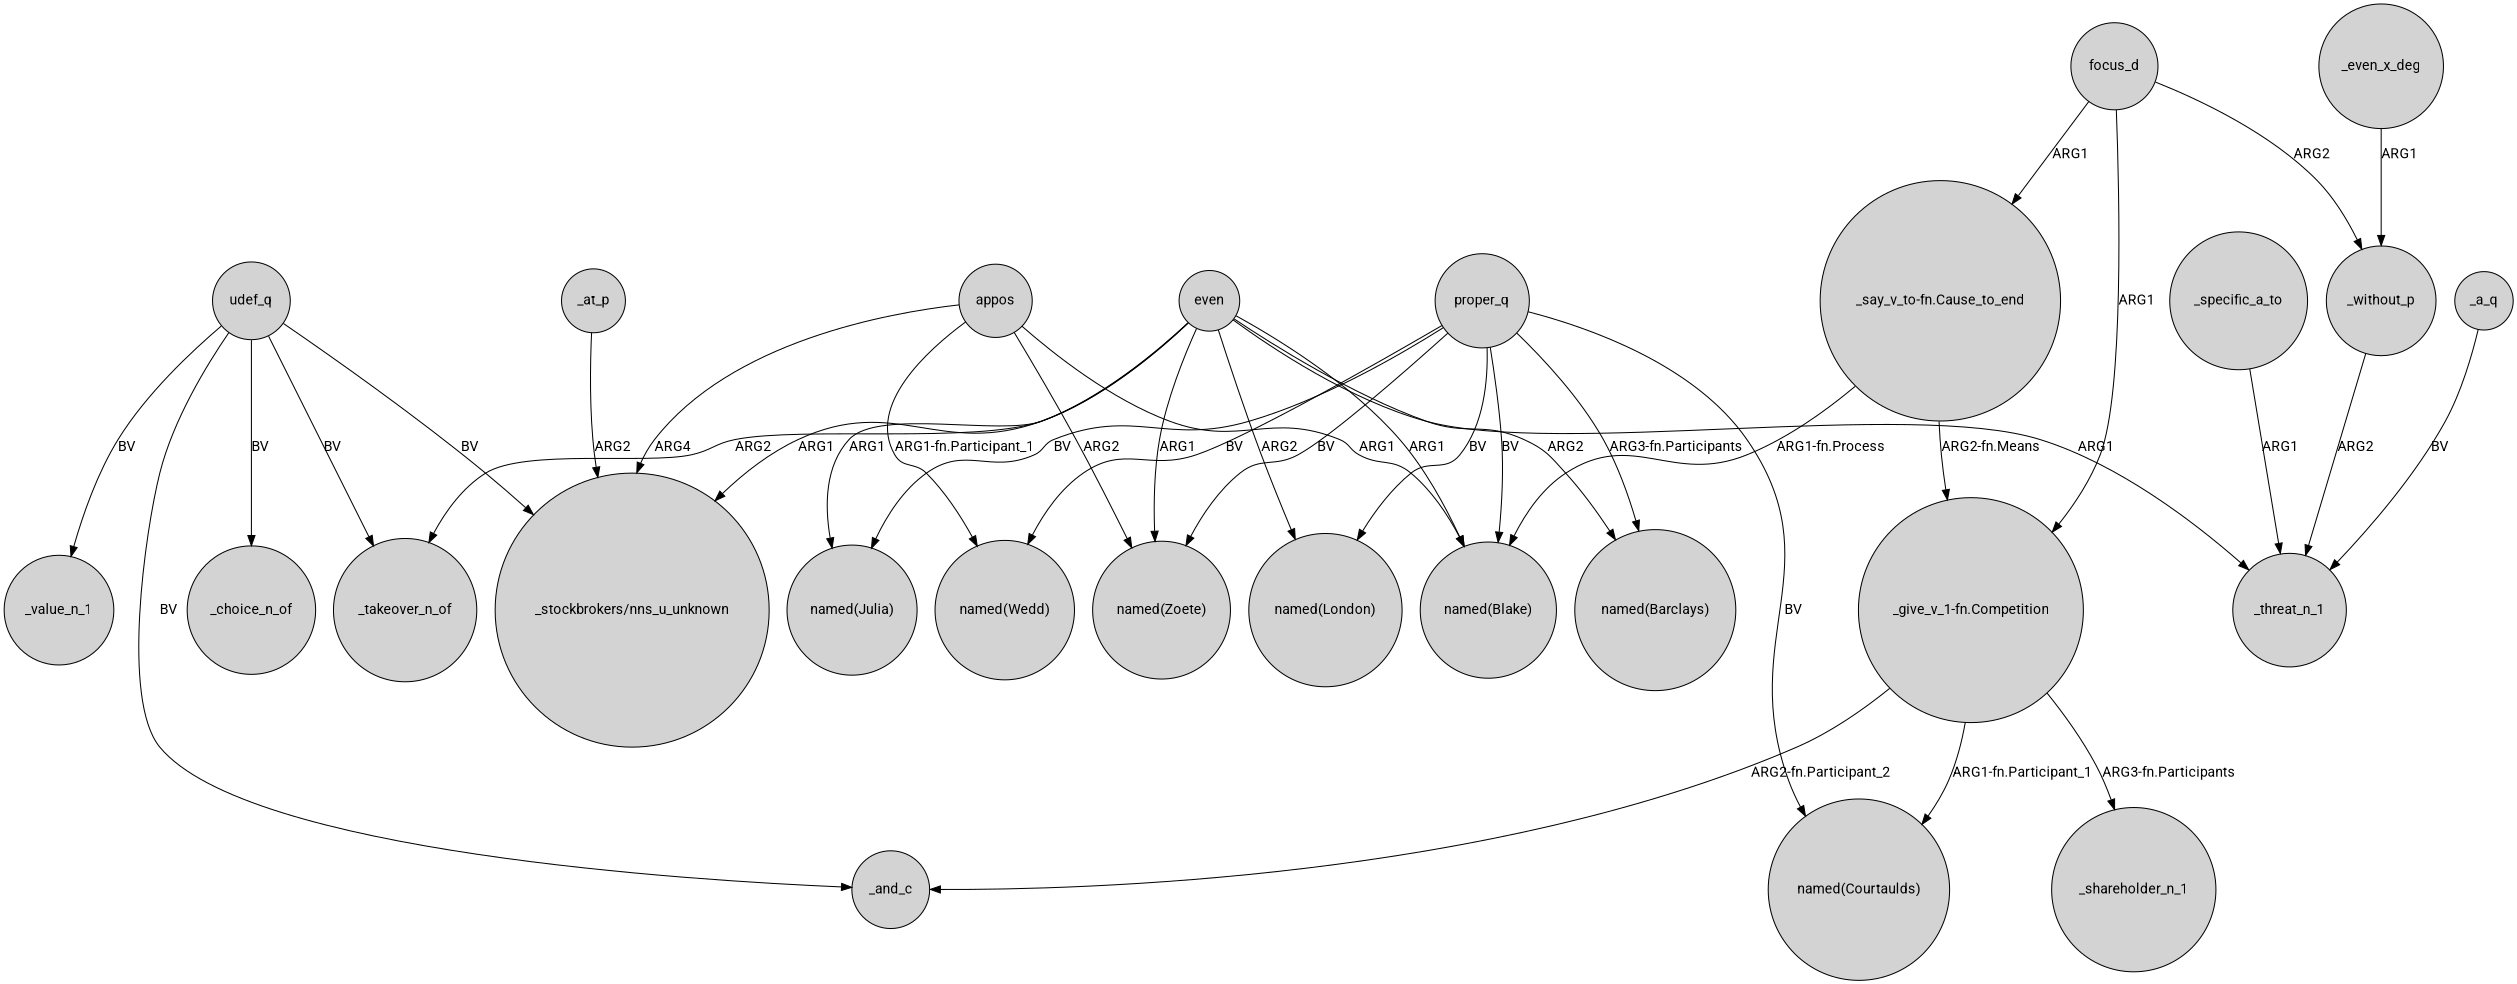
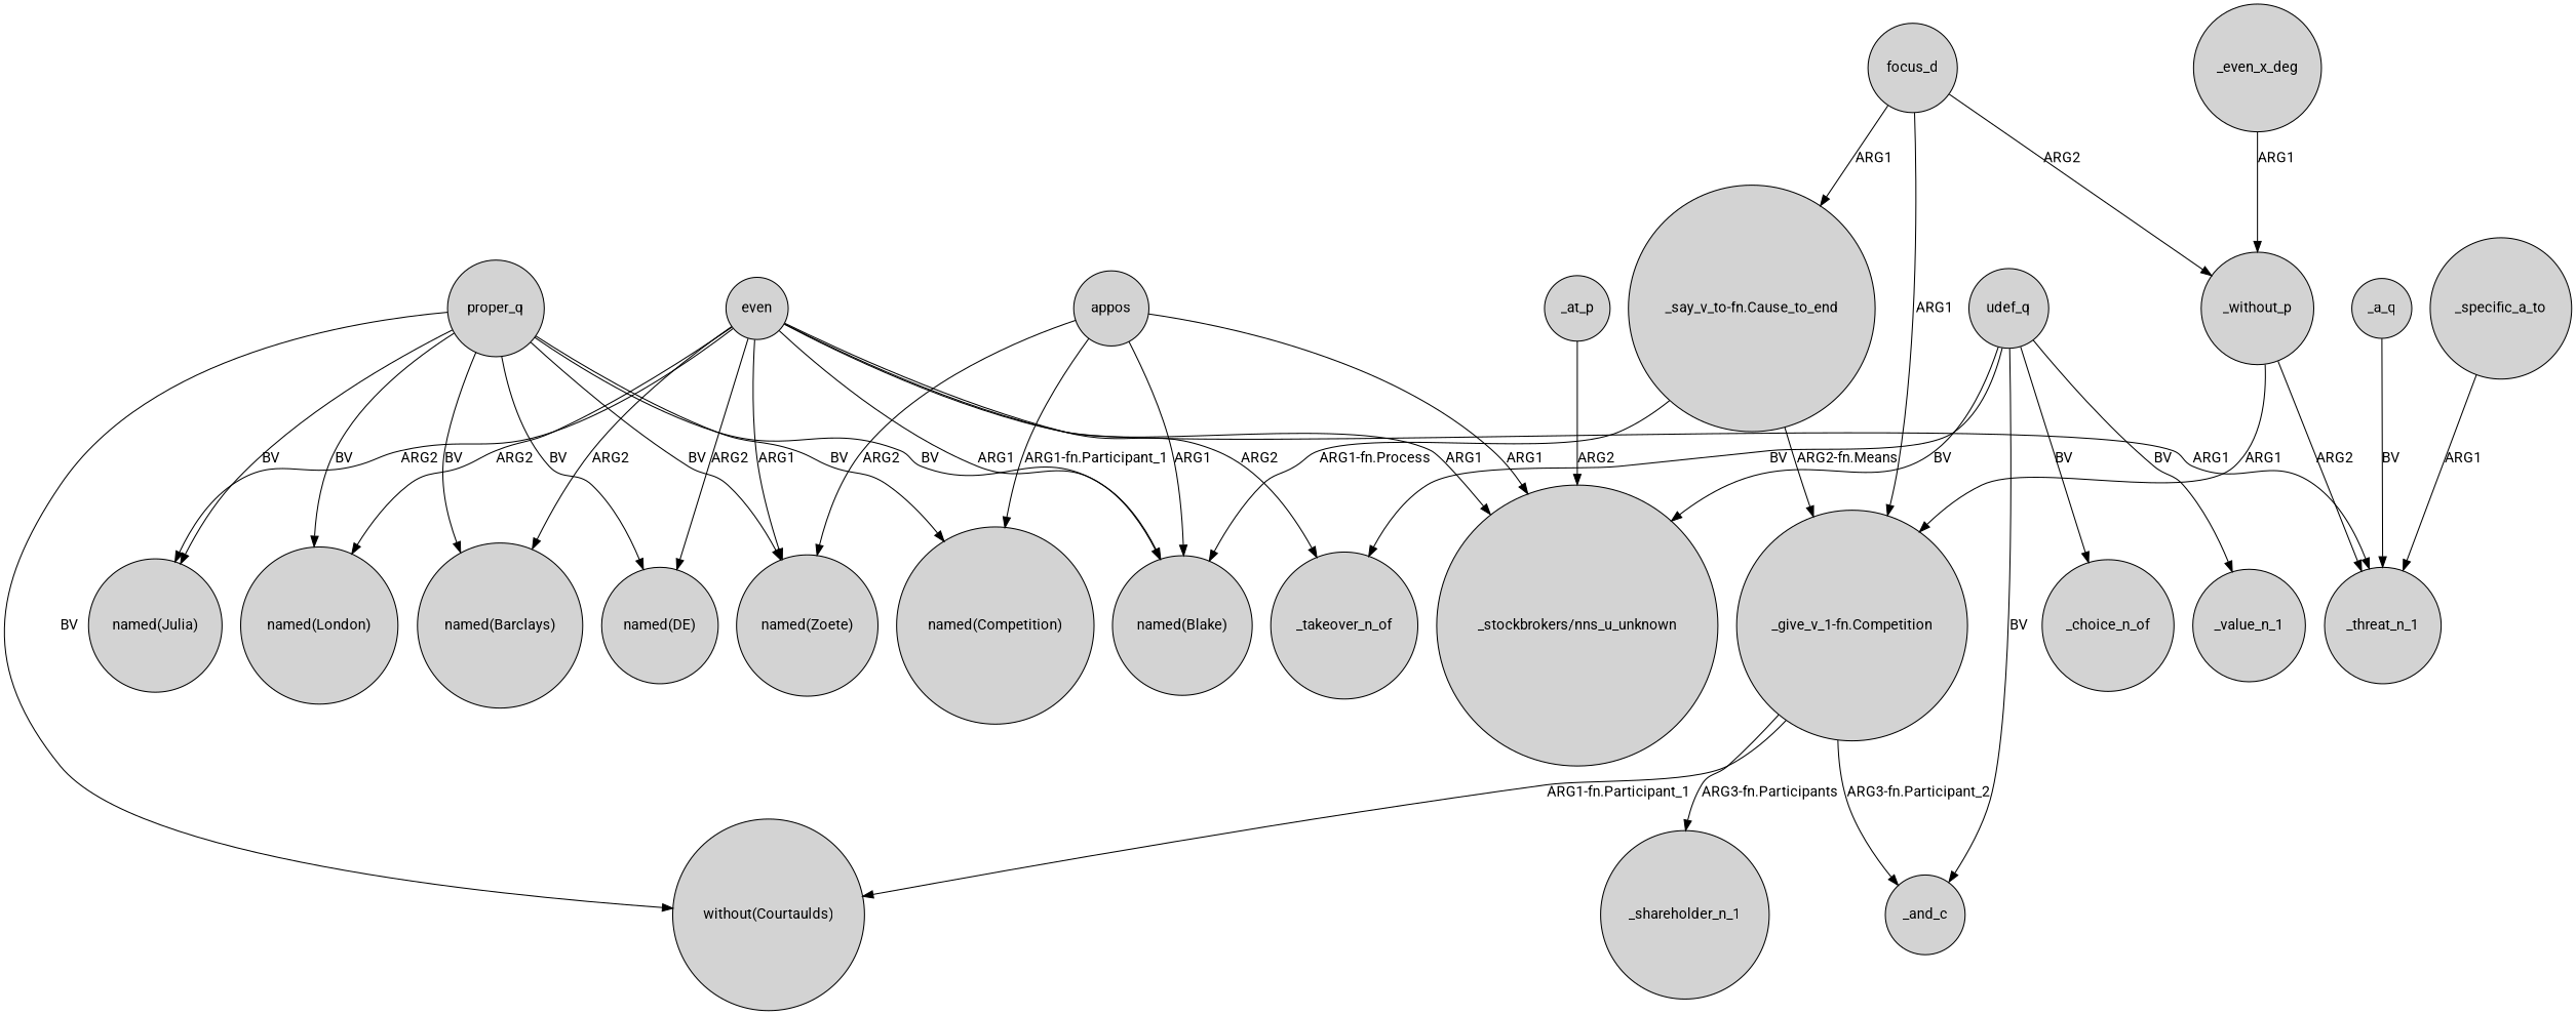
  digraph {
    fontname=Roboto
    node [fontname=Roboto shape=circle style=filled]
    edge [fontname=Roboto]
    n1 [label=even]
    "named(Barclays)"
+   "named(DE)"
    "named(Blake)"
    _threat_n_1
    "named(London)"
    "_stockbrokers/nns_u_unknown"
    "named(Julia)"
    _takeover_n_of
    "named(Zoete)"
    appos
-   "named(Wedd)"
+   "named(Wedd)" [label="named(Competition)"]
    proper_q
-   "named(Courtaulds)"
+   "named(Courtaulds)" [label="without(Courtaulds)"]
    udef_q
    _value_n_1
    _and_c
    _choice_n_of
    focus_d
    "_say_v_to-fn.Cause_to_end"
    _without_p
    "_give_v_1-fn.Competition"
    _shareholder_n_1
    _a_q
    _even_x_deg
    _at_p
    _specific_a_to
    n1 -> "named(Barclays)" [label=ARG2]
+   n1 -> "named(DE)" [label=ARG2]
    n1 -> "named(Blake)" [label=ARG1]
    n1 -> _threat_n_1 [label=ARG1]
    n1 -> "named(London)" [label=ARG2]
    n1 -> "_stockbrokers/nns_u_unknown" [label=ARG1]
-   n1 -> "named(Julia)" [label=ARG1]
+   n1 -> "named(Julia)" [label=ARG2]
    n1 -> _takeover_n_of [label=ARG2]
    n1 -> "named(Zoete)" [label=ARG1]
    appos -> "named(Blake)" [label=ARG1]
-   appos -> "_stockbrokers/nns_u_unknown" [label=ARG4]
+   appos -> "_stockbrokers/nns_u_unknown" [label=ARG1]
    appos -> "named(Zoete)" [label=ARG2]
    appos -> "named(Wedd)" [label="ARG1-fn.Participant_1"]
-   proper_q -> "named(Barclays)" [label="ARG3-fn.Participants"]
+   proper_q -> "named(Barclays)" [label=BV]
+   proper_q -> "named(DE)" [label=BV]
    proper_q -> "named(Blake)" [label=BV]
    proper_q -> "named(London)" [label=BV]
    proper_q -> "named(Julia)" [label=BV]
    proper_q -> "named(Zoete)" [label=BV]
    proper_q -> "named(Wedd)" [label=BV]
    proper_q -> "named(Courtaulds)" [label=BV]
    udef_q -> "_stockbrokers/nns_u_unknown" [label=BV]
    udef_q -> _takeover_n_of [label=BV]
    udef_q -> _value_n_1 [label=BV]
    udef_q -> _and_c [label=BV]
    udef_q -> _choice_n_of [label=BV]
    focus_d -> "_say_v_to-fn.Cause_to_end" [label=ARG1]
    focus_d -> _without_p [label=ARG2]
    focus_d -> "_give_v_1-fn.Competition" [label=ARG1]
    "_say_v_to-fn.Cause_to_end" -> "named(Blake)" [label="ARG1-fn.Process"]
    "_say_v_to-fn.Cause_to_end" -> "_give_v_1-fn.Competition" [label="ARG2-fn.Means"]
    _without_p -> _threat_n_1 [label=ARG2]
+   _without_p -> "_give_v_1-fn.Competition" [label=ARG1]
    "_give_v_1-fn.Competition" -> "named(Courtaulds)" [label="ARG1-fn.Participant_1"]
-   "_give_v_1-fn.Competition" -> _and_c [label="ARG2-fn.Participant_2"]
+   "_give_v_1-fn.Competition" -> _and_c [label="ARG3-fn.Participant_2"]
    "_give_v_1-fn.Competition" -> _shareholder_n_1 [label="ARG3-fn.Participants"]
    _a_q -> _threat_n_1 [label=BV]
    _even_x_deg -> _without_p [label=ARG1]
    _at_p -> "_stockbrokers/nns_u_unknown" [label=ARG2]
    _specific_a_to -> _threat_n_1 [label=ARG1]
  }
